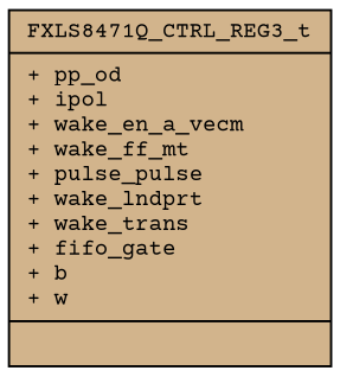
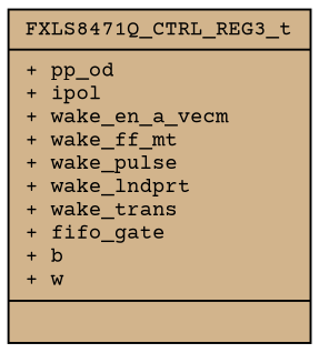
  digraph {
    fontname="Courier Prime"
-   n1 [color=black fillcolor=tan fontcolor=black fontname="Courier Prime" fontsize=10 height=0.2 label="{FXLS8471Q_CTRL_REG3_t\n|+ pp_od\l+ ipol\l+ wake_en_a_vecm\l+ wake_ff_mt\l+ pulse_pulse\l+ wake_lndprt\l+ wake_trans\l+ fifo_gate\l+ b\l+ w\l|}" shape=record style=filled width=0.4]
+   n1 [color=black fillcolor=tan fontcolor=black fontname="Courier Prime" fontsize=10 height=0.2 label="{FXLS8471Q_CTRL_REG3_t\n|+ pp_od\l+ ipol\l+ wake_en_a_vecm\l+ wake_ff_mt\l+ wake_pulse\l+ wake_lndprt\l+ wake_trans\l+ fifo_gate\l+ b\l+ w\l|}" shape=record style=filled width=0.4]
  }
